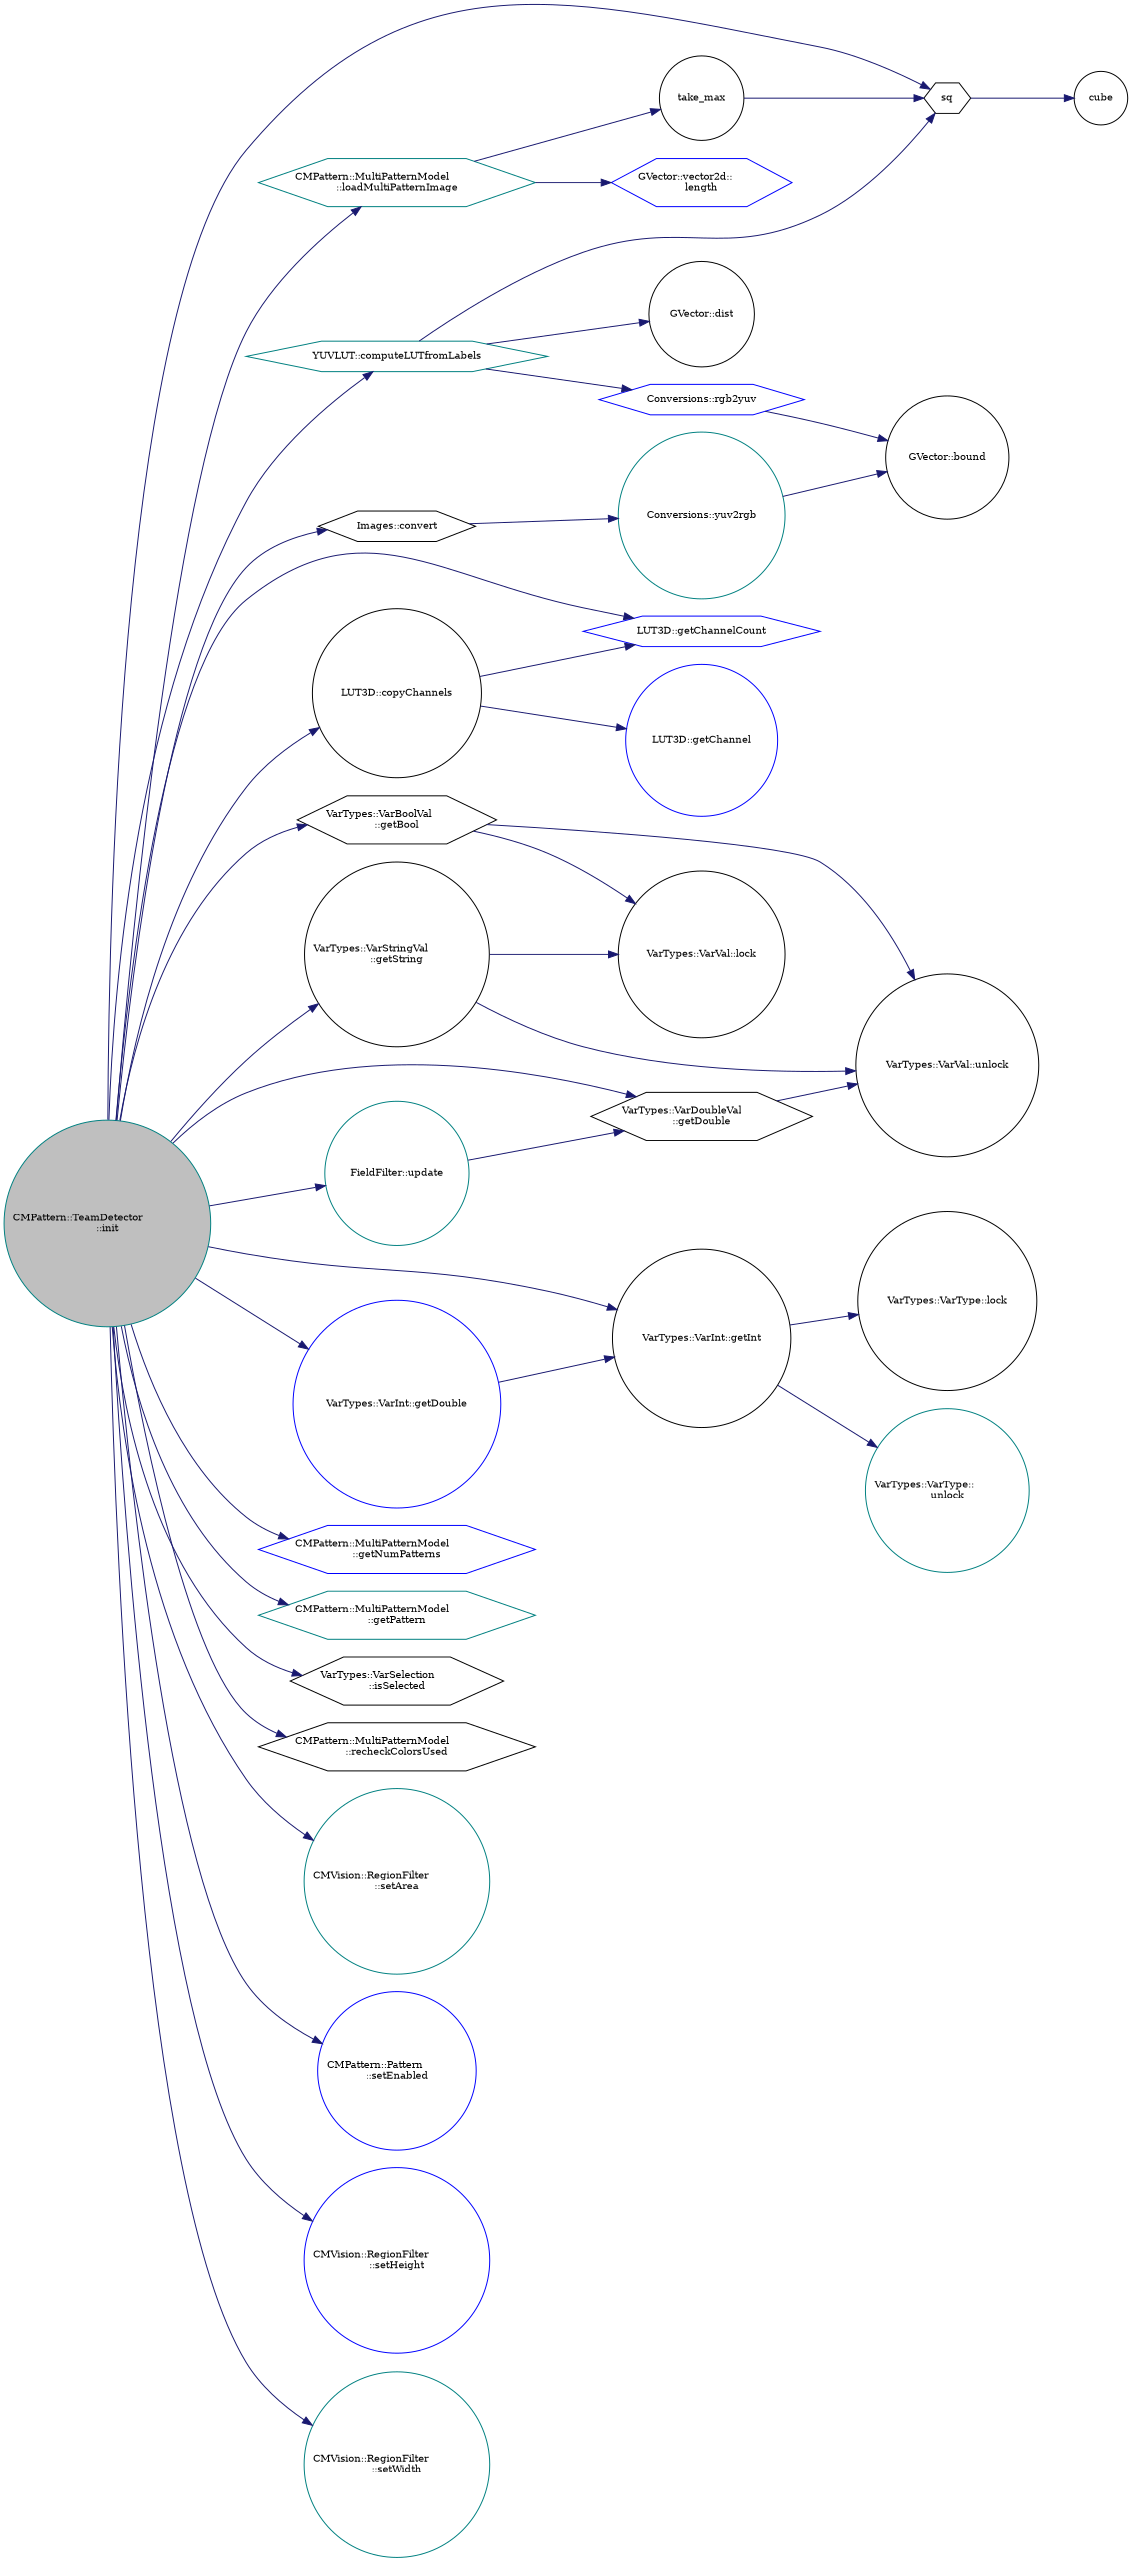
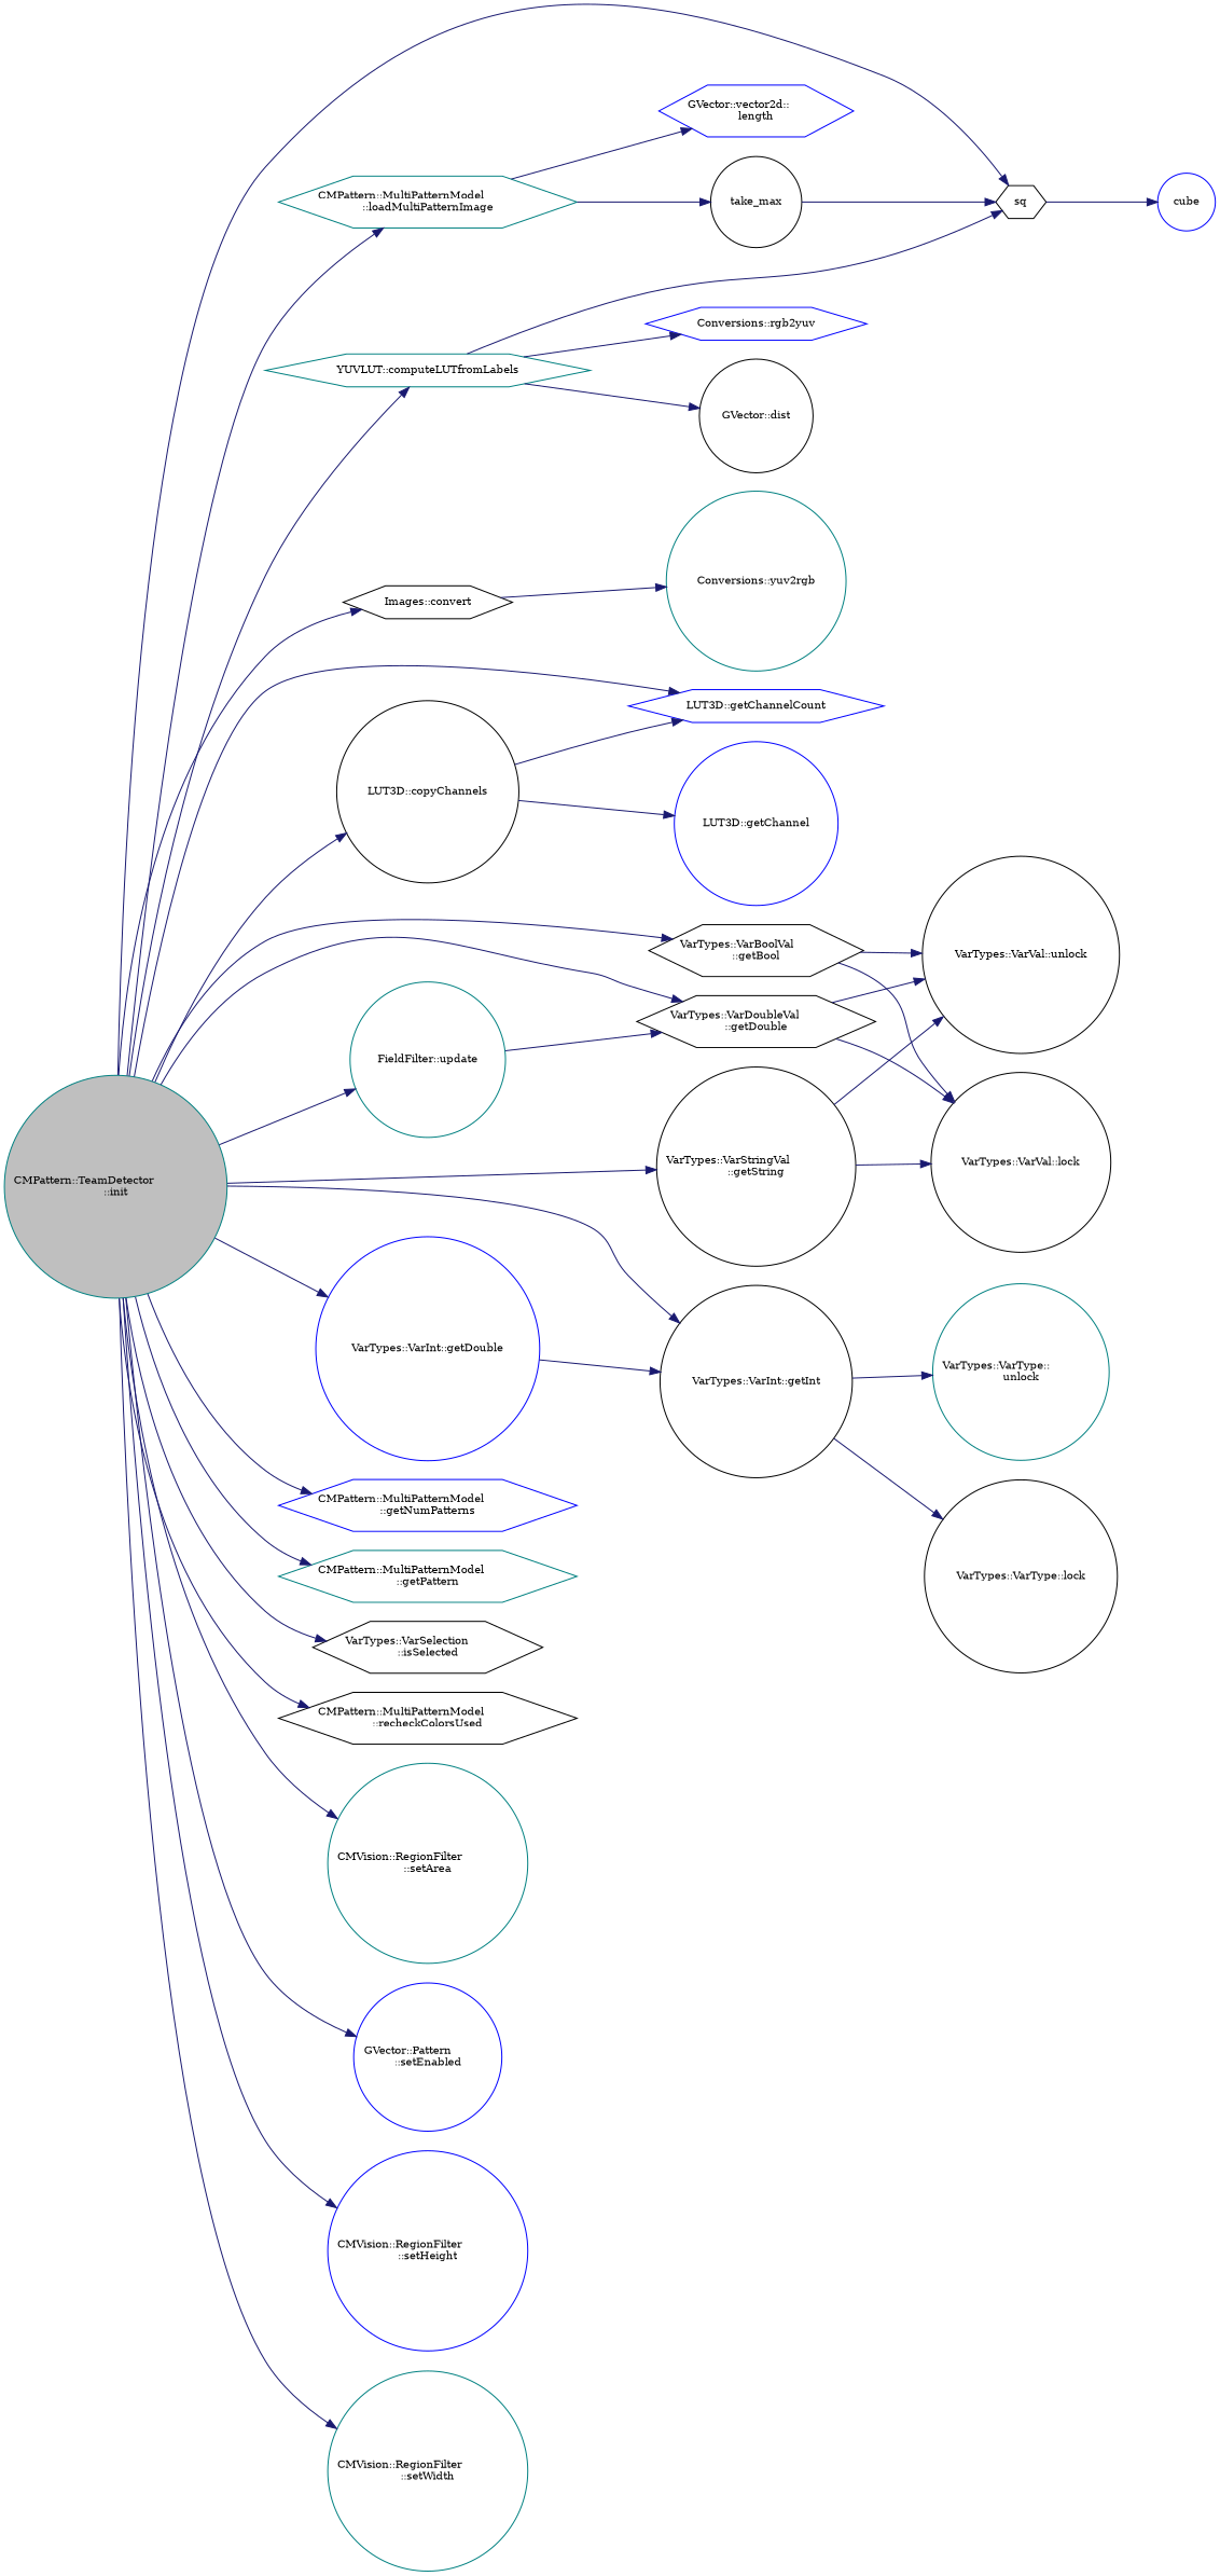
  digraph {
    fontname="DejaVu Serif"
    rankdir=LR
    node [color=black fillcolor=white fontname="DejaVu Serif" fontsize=10 shape=circle style=filled]
    edge [color=midnightblue fontname="DejaVu Serif" fontsize=10 labelfontname=Helvetica labelfontsize=10 style=solid]
    n1 [color=teal fillcolor=grey75 fontcolor=black height=0.2 label="CMPattern::TeamDetector\l::init" width=0.4]
    n2 [color=teal height=0.2 label="YUVLUT::computeLUTfromLabels" shape=hexagon width=0.4]
    n3 [height=0.2 label=sq shape=hexagon width=0.4]
    n4 [height=0.2 label="Images::convert" shape=hexagon width=0.4]
    n5 [height=0.2 label="LUT3D::copyChannels" width=0.4]
    n6 [color=blue height=0.2 label="LUT3D::getChannelCount" shape=hexagon width=0.4]
    n7 [height=0.2 label="VarTypes::VarBoolVal\l::getBool" shape=hexagon width=0.4]
    n8 [height=0.2 label="VarTypes::VarDoubleVal\l::getDouble" shape=hexagon width=0.4]
    n9 [color=blue height=0.2 label="VarTypes::VarInt::getDouble" width=0.4]
    n10 [height=0.2 label="VarTypes::VarInt::getInt" width=0.4]
    n11 [color=blue height=0.2 label="CMPattern::MultiPatternModel\l::getNumPatterns" shape=hexagon width=0.4]
    n12 [color=teal height=0.2 label="CMPattern::MultiPatternModel\l::getPattern" shape=hexagon width=0.4]
    n13 [height=0.2 label="VarTypes::VarStringVal\l::getString" width=0.4]
    n14 [height=0.2 label="VarTypes::VarSelection\l::isSelected" shape=hexagon width=0.4]
    n15 [color=teal height=0.2 label="CMPattern::MultiPatternModel\l::loadMultiPatternImage" shape=hexagon width=0.4]
    n16 [height=0.2 label="CMPattern::MultiPatternModel\l::recheckColorsUsed" shape=hexagon width=0.4]
    n17 [color=teal height=0.2 label="CMVision::RegionFilter\l::setArea" width=0.4]
-   n18 [color=blue height=0.2 label="CMPattern::Pattern\l::setEnabled" width=0.4]
+   n18 [color=blue height=0.2 label="GVector::Pattern\l::setEnabled" width=0.4]
    n19 [color=blue height=0.2 label="CMVision::RegionFilter\l::setHeight" width=0.4]
    n20 [color=teal height=0.2 label="CMVision::RegionFilter\l::setWidth" width=0.4]
    n21 [color=teal height=0.2 label="FieldFilter::update" width=0.4]
    n22 [height=0.2 label="GVector::dist" width=0.4]
    n23 [color=blue height=0.2 label="Conversions::rgb2yuv" shape=hexagon width=0.4]
-   n24 [height=0.2 label=cube width=0.4]
+   n24 [color=blue height=0.2 label=cube width=0.4]
    n25 [color=teal height=0.2 label="Conversions::yuv2rgb" width=0.4]
    n26 [color=blue height=0.2 label="LUT3D::getChannel" width=0.4]
    n27 [height=0.2 label="VarTypes::VarVal::lock" width=0.4]
    n28 [height=0.2 label="VarTypes::VarVal::unlock" width=0.4]
    n29 [height=0.2 label="VarTypes::VarType::lock" width=0.4]
    n30 [color=teal height=0.2 label="VarTypes::VarType::\lunlock" width=0.4]
    n31 [color=blue height=0.2 label="GVector::vector2d::\llength" shape=hexagon width=0.4]
    n32 [height=0.2 label=take_max width=0.4]
-   n33 [height=0.2 label="GVector::bound" width=0.4]
    n1 -> n2
    n1 -> n3
    n1 -> n4
    n1 -> n5
    n1 -> n6
    n1 -> n7
    n1 -> n8
    n1 -> n9
    n1 -> n10
    n1 -> n11
    n1 -> n12
    n1 -> n13
    n1 -> n14
    n1 -> n15
    n1 -> n16
    n1 -> n17
    n1 -> n18
    n1 -> n19
    n1 -> n20
    n1 -> n21
    n2 -> n3
    n2 -> n22
    n2 -> n23
    n3 -> n24
    n4 -> n25
    n5 -> n6
    n5 -> n26
    n7 -> n27
    n7 -> n28
+   n8 -> n27
    n8 -> n28
    n9 -> n10
    n10 -> n29
    n10 -> n30
    n13 -> n27
    n13 -> n28
    n15 -> n31
    n15 -> n32
    n21 -> n8
-   n23 -> n33
-   n25 -> n33
    n32 -> n3
  }
